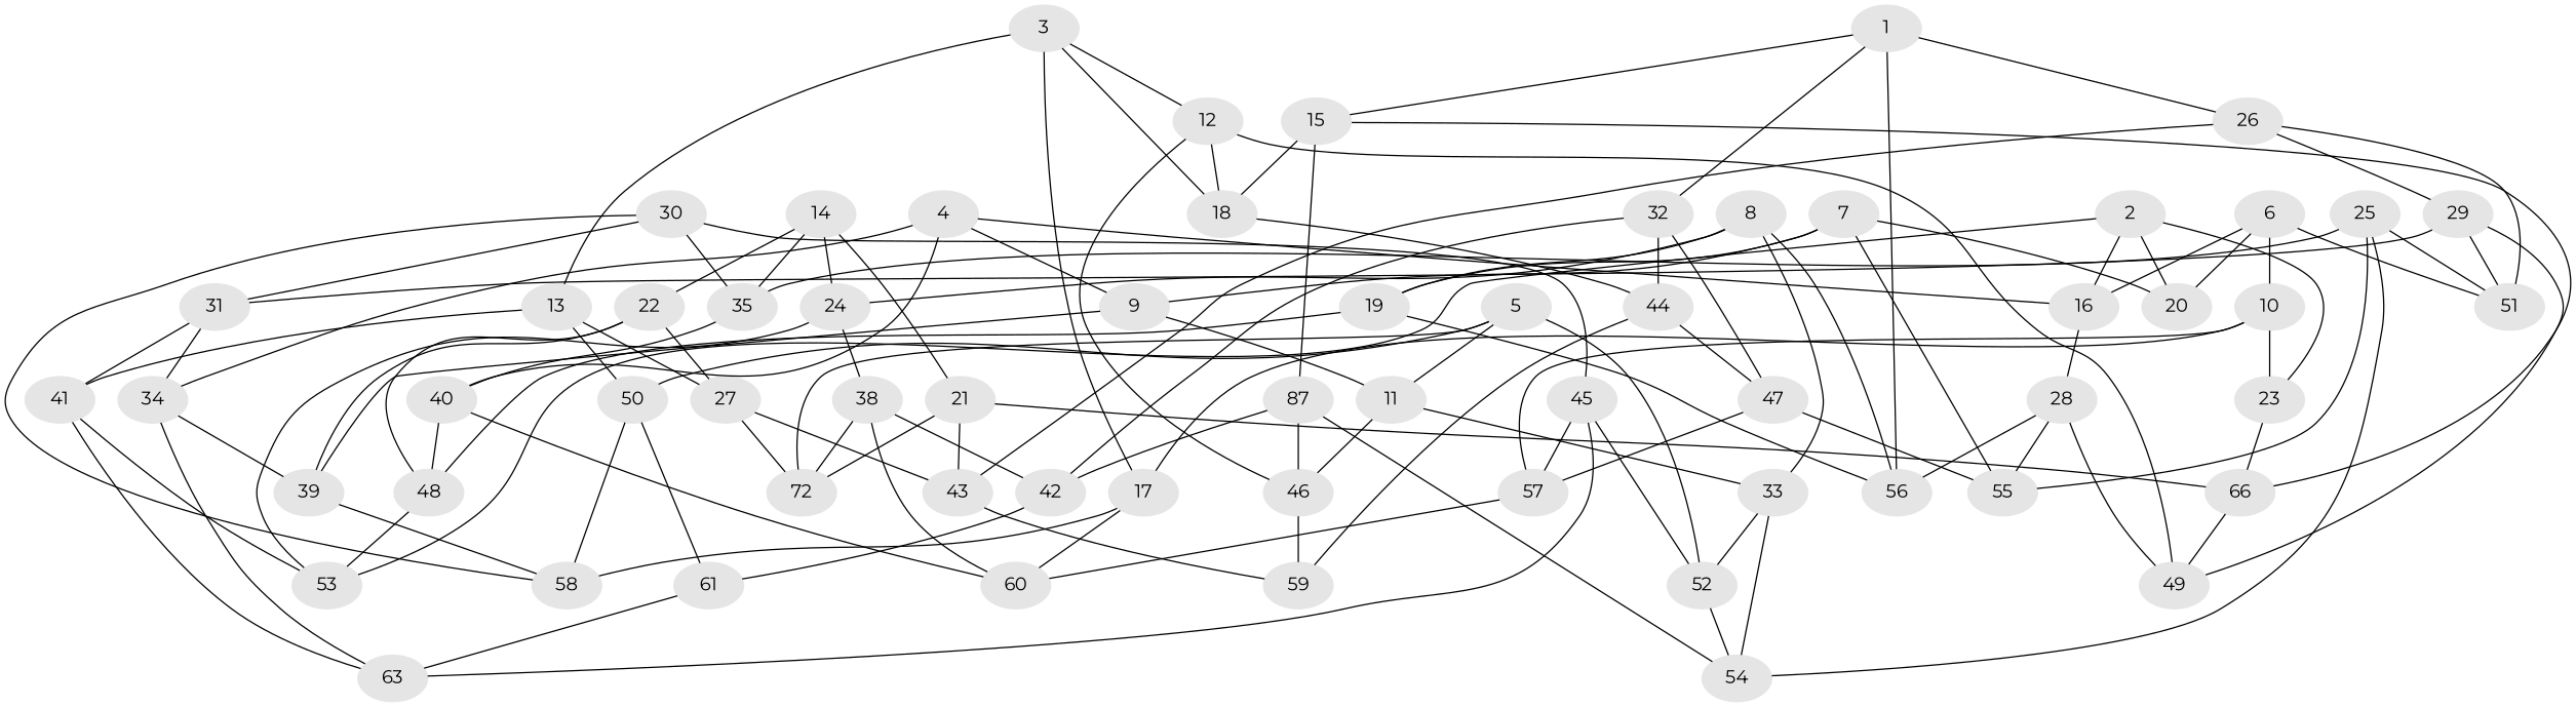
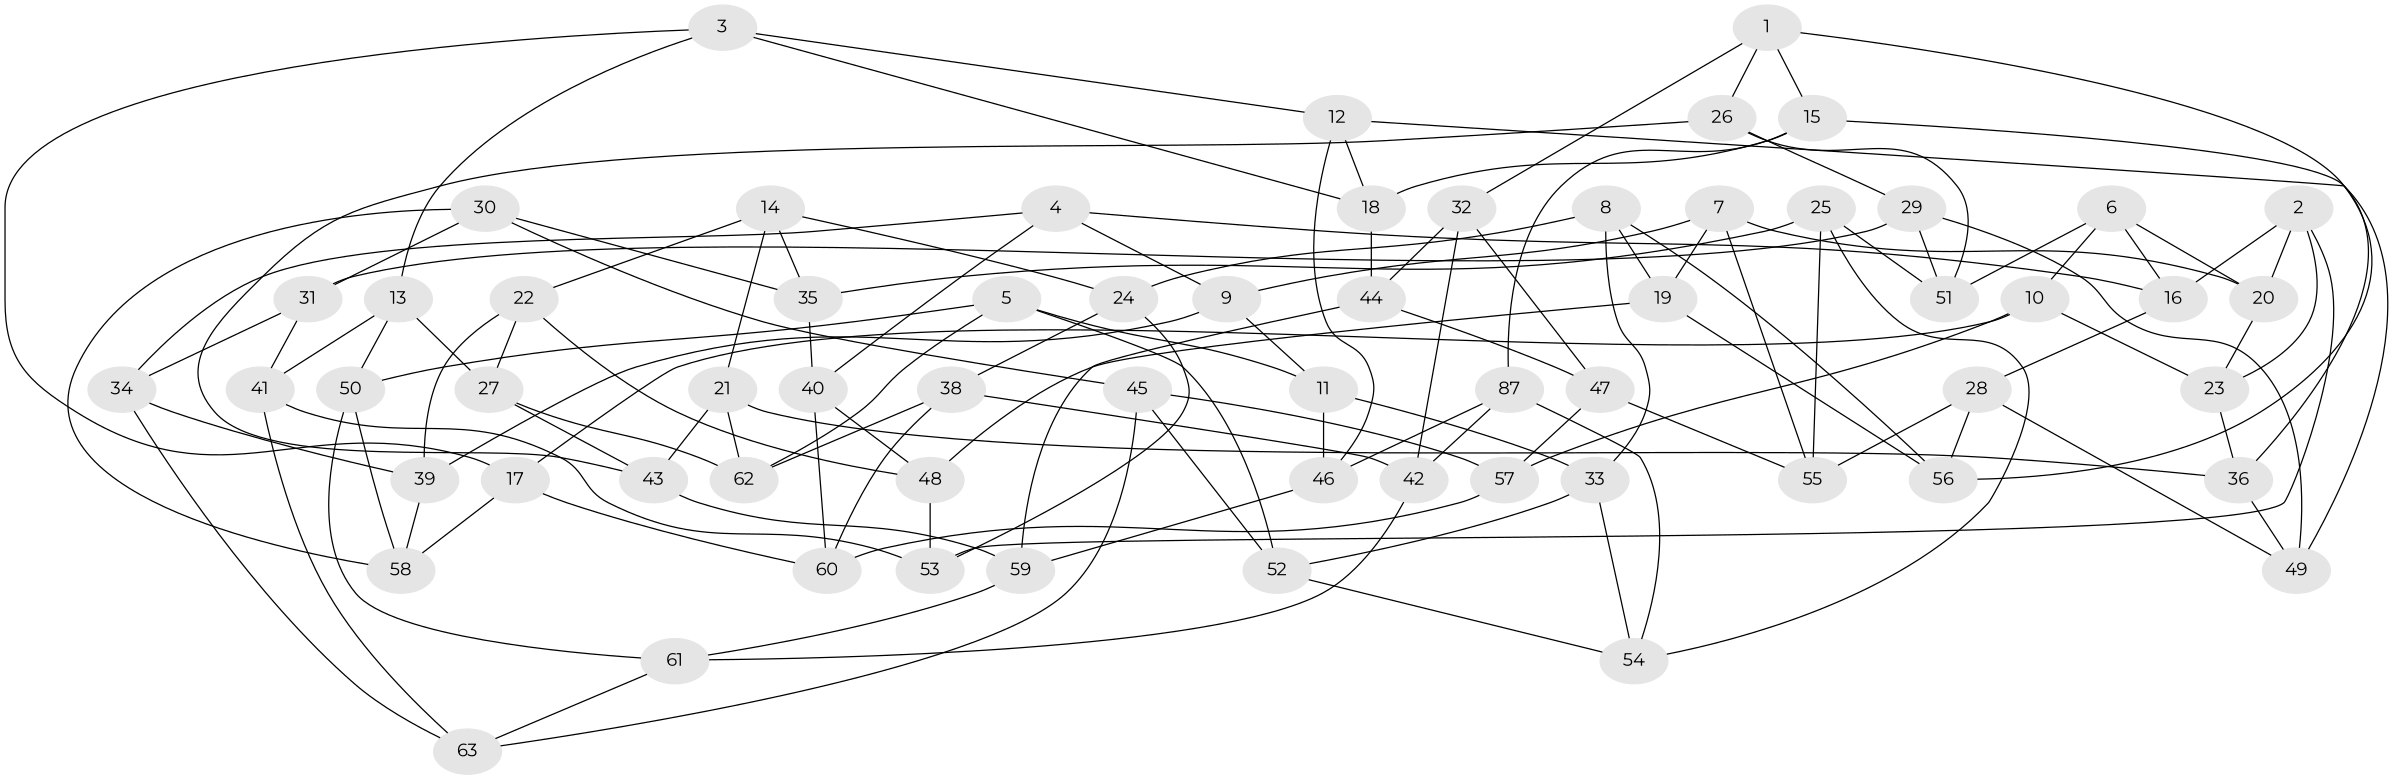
  graph {
    fontname=Montserrat
    node [color=gray90 fontname=Montserrat style=filled]
    edge [fontname=Montserrat]
    1
    15
    26
    32
    56
    18
-   36 [label=66]
+   36
    n8 [label=87]
    51
    43
    29
    44
    42
    47
    2
    16
    20
    23
    53
    28
    3
    12
    13
    17
    46
    49
    50
    27
    41
    58
    60
    4
    9
    34
    40
    11
    39
    63
    48
    5
    52
-   62 [label=72]
+   62
    33
    61
    54
    6
    10
    57
    7
    19
    55
    8
    24
    38
    59
    14
    21
    22
    35
    25
    31
    30
    45
    1 -- 15
    1 -- 26
    1 -- 32
    1 -- 56
    15 -- 18
    15 -- 36
    15 -- n8
    26 -- 51
    26 -- 43
    26 -- 29
    32 -- 44
    32 -- 42
    32 -- 47
    18 -- 44
    36 -- 49
    n8 -- 42
    n8 -- 46
    n8 -- 54
    43 -- 59
    29 -- 51
    29 -- 49
    29 -- 31
    44 -- 47
    44 -- 59
    42 -- 61
    47 -- 57
    47 -- 55
    2 -- 16
    2 -- 20
    2 -- 23
    2 -- 53
    16 -- 28
+   20 -- 23
    23 -- 36
    28 -- 56
    28 -- 49
    28 -- 55
    3 -- 18
    3 -- 12
    3 -- 13
    3 -- 17
    12 -- 18
    12 -- 46
    12 -- 49
    13 -- 50
    13 -- 27
    13 -- 41
    17 -- 58
    17 -- 60
    46 -- 59
    50 -- 58
    50 -- 61
    27 -- 43
    27 -- 62
    41 -- 53
    41 -- 63
    4 -- 16
    4 -- 9
    4 -- 34
    4 -- 40
    9 -- 11
    9 -- 39
    34 -- 39
    34 -- 63
    40 -- 60
    40 -- 48
    11 -- 46
    11 -- 33
    39 -- 58
    48 -- 53
    5 -- 50
    5 -- 11
    5 -- 52
    5 -- 62
    52 -- 54
    33 -- 52
    33 -- 54
    61 -- 63
    6 -- 51
    6 -- 16
    6 -- 20
    6 -- 10
    10 -- 23
    10 -- 17
    10 -- 57
    57 -- 60
    7 -- 20
    7 -- 9
    7 -- 19
    7 -- 55
    19 -- 56
    19 -- 48
    8 -- 56
    8 -- 33
    8 -- 19
    8 -- 24
    24 -- 53
    24 -- 38
    38 -- 42
    38 -- 60
    38 -- 62
+   59 -- 61
    14 -- 24
    14 -- 21
    14 -- 22
    14 -- 35
    21 -- 36
    21 -- 43
    21 -- 62
    22 -- 27
    22 -- 39
    22 -- 48
    35 -- 40
    25 -- 51
    25 -- 54
    25 -- 55
    25 -- 35
    31 -- 41
    31 -- 34
    30 -- 58
    30 -- 35
    30 -- 31
    30 -- 45
    45 -- 63
    45 -- 52
    45 -- 57
  }
